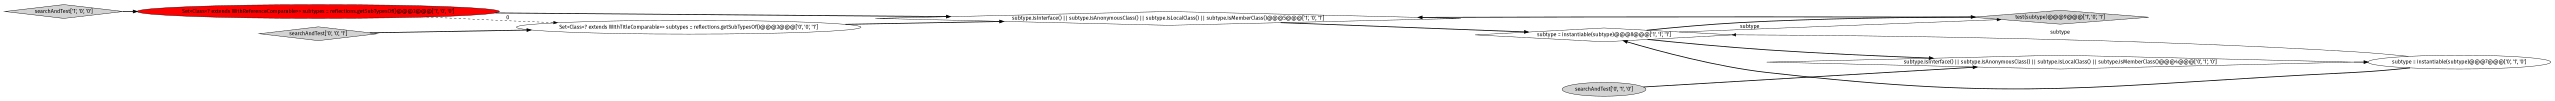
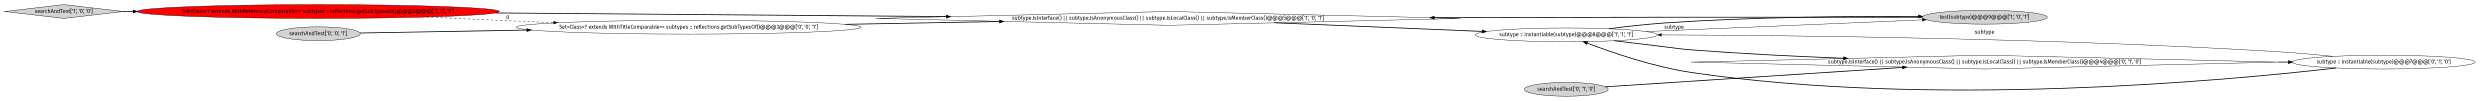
  digraph {
    fontname="Fira Sans"
    rankdir=LR
    node [fillcolor=white fontname="Fira Sans" shape=ellipse style=filled]
    edge [fontname="Fira Sans" style=bold]
    n1 [fillcolor=lightgray label="searchAndTest['1', '0', '0']" shape=diamond]
    n2 [fillcolor=red label="Set<Class<? extends WithReferenceComparable>> subtypes = reflections.getSubTypesOf()@@@3@@@['1', '0', '0']"]
    n3 [label="subtype.isInterface() || subtype.isAnonymousClass() || subtype.isLocalClass() || subtype.isMemberClass()@@@5@@@['1', '0', '1']" shape=diamond]
    n4 [label="Set<Class<? extends WithTitleComparable>> subtypes = reflections.getSubTypesOf()@@@3@@@['0', '0', '1']"]
-   n5 [label="subtype = instantiable(subtype)@@@8@@@['1', '1', '1']" shape=diamond]
-   n6 [fillcolor=lightgray label="test(subtype)@@@9@@@['1', '0', '1']" shape=diamond]
+   n5 [label="subtype = instantiable(subtype)@@@8@@@['1', '1', '1']"]
+   n6 [fillcolor=lightgray label="test(subtype)@@@9@@@['1', '0', '1']"]
    n7 [label="subtype.isInterface() || subtype.isAnonymousClass() || subtype.isLocalClass() || subtype.isMemberClass()@@@4@@@['0', '1', '0']" shape=diamond]
    n8 [label="subtype = instantiable(subtype)@@@7@@@['0', '1', '0']"]
    n9 [fillcolor=lightgray label="searchAndTest['0', '1', '0']"]
-   n10 [fillcolor=lightgray label="searchAndTest['0', '0', '1']" shape=diamond]
+   n10 [fillcolor=lightgray label="searchAndTest['0', '0', '1']"]
    n1 -> n2
    n2 -> n3
    n2 -> n4 [label=0 style=dashed]
    n3 -> n5
    n4 -> n3
    n5 -> n6 [label=subtype style=solid]
    n5 -> n6
    n5 -> n7
    n6 -> n3
    n7 -> n8
    n8 -> n5 [label=subtype style=solid]
    n8 -> n5
    n9 -> n7
    n10 -> n4
  }
